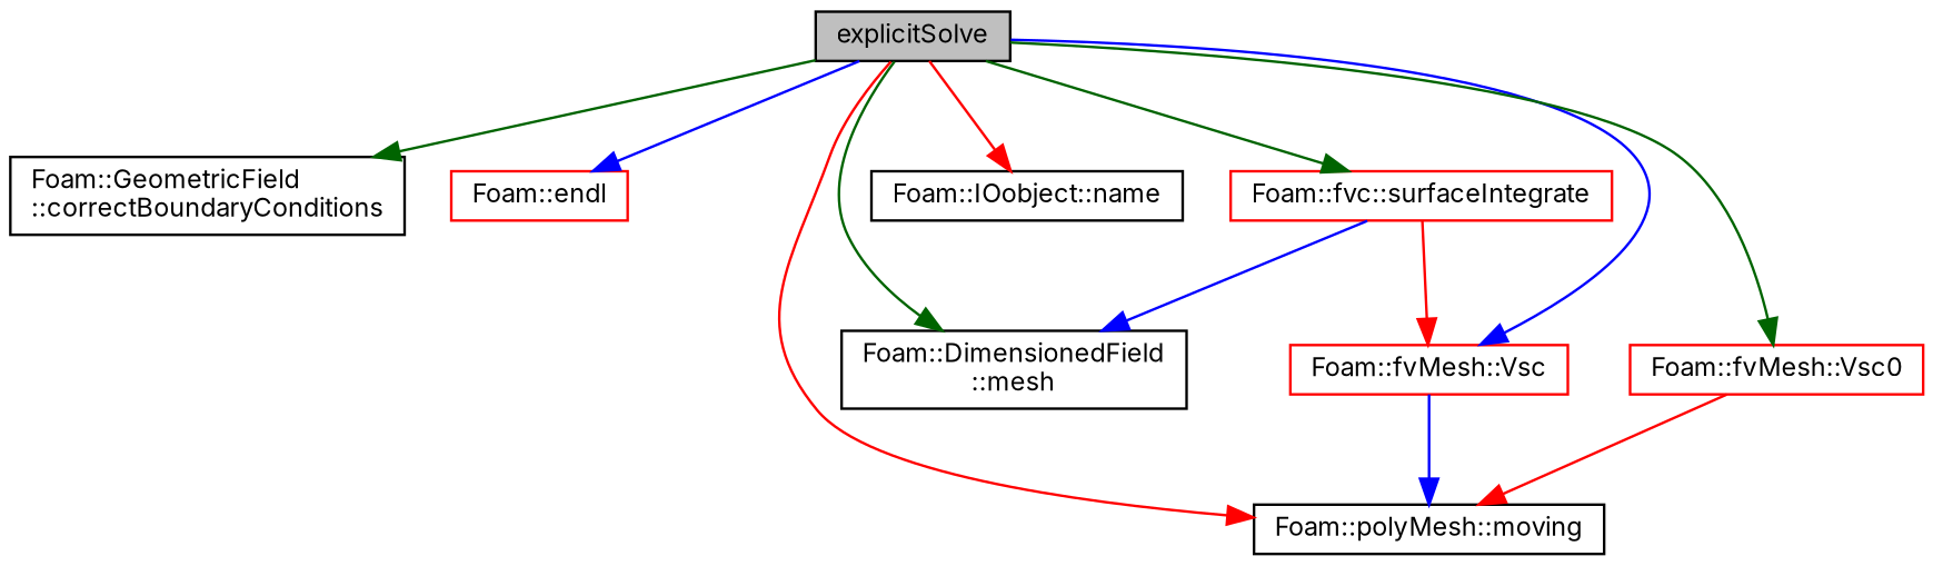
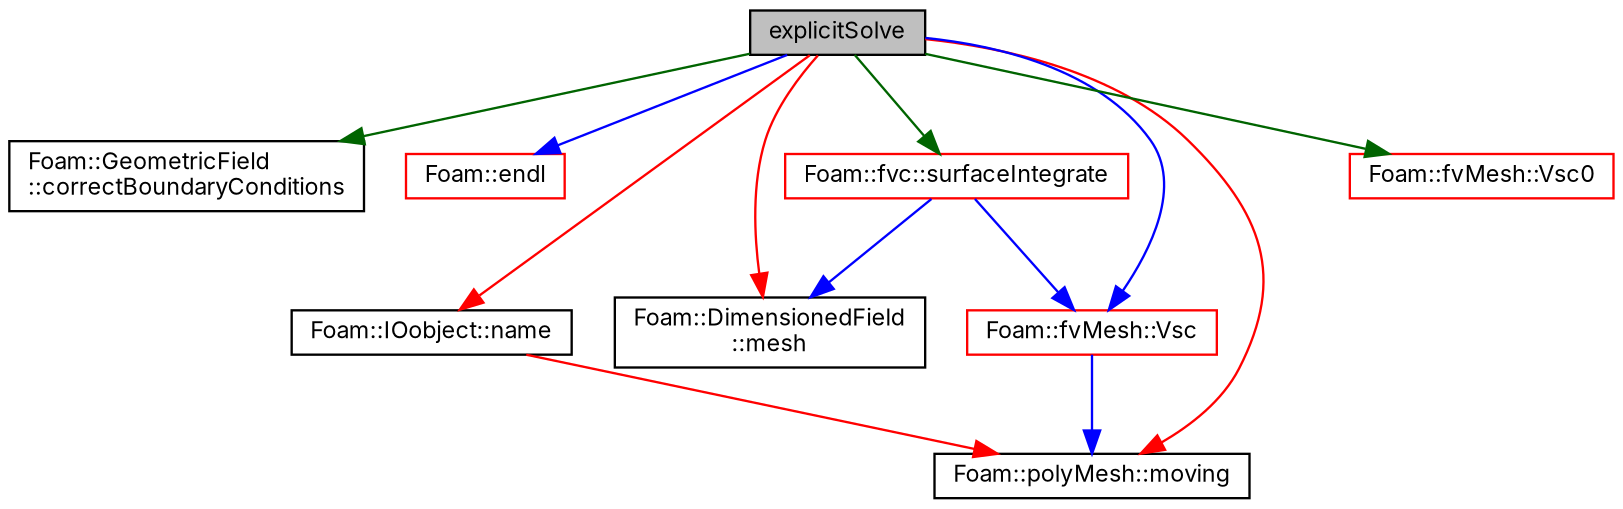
  digraph {
    fontname=Inter
    rankdir=TB
    node [color=black fontname=Inter fontsize=10 shape=record]
    edge [color=blue fontname=Inter fontsize=10 labelfontname=FreeSans labelfontsize=10 style=solid]
    n1 [fillcolor=grey75 fontcolor=black height=0.2 label=explicitSolve style=filled width=0.4]
    n2 [height=0.2 label="Foam::GeometricField\l::correctBoundaryConditions" width=0.4]
    n3 [color=red height=0.2 label="Foam::endl" width=0.4]
    n4 [height=0.2 label="Foam::DimensionedField\l::mesh" width=0.4]
    n5 [height=0.2 label="Foam::polyMesh::moving" width=0.4]
    n6 [height=0.2 label="Foam::IOobject::name" width=0.4]
    n7 [color=red height=0.2 label="Foam::fvc::surfaceIntegrate" width=0.4]
    n8 [color=red height=0.2 label="Foam::fvMesh::Vsc" width=0.4]
    n9 [color=red height=0.2 label="Foam::fvMesh::Vsc0" width=0.4]
    n1 -> n2 [color=darkgreen]
    n1 -> n3
-   n1 -> n4 [color=darkgreen]
+   n1 -> n4 [color=red]
    n1 -> n5 [color=red]
    n1 -> n6 [color=red]
    n1 -> n7 [color=darkgreen]
    n1 -> n8
    n1 -> n9 [color=darkgreen]
    n7 -> n4
-   n7 -> n8 [color=red]
+   n7 -> n8
    n8 -> n5
-   n9 -> n5 [color=red]
+   n6 -> n5 [color=red]
  }
